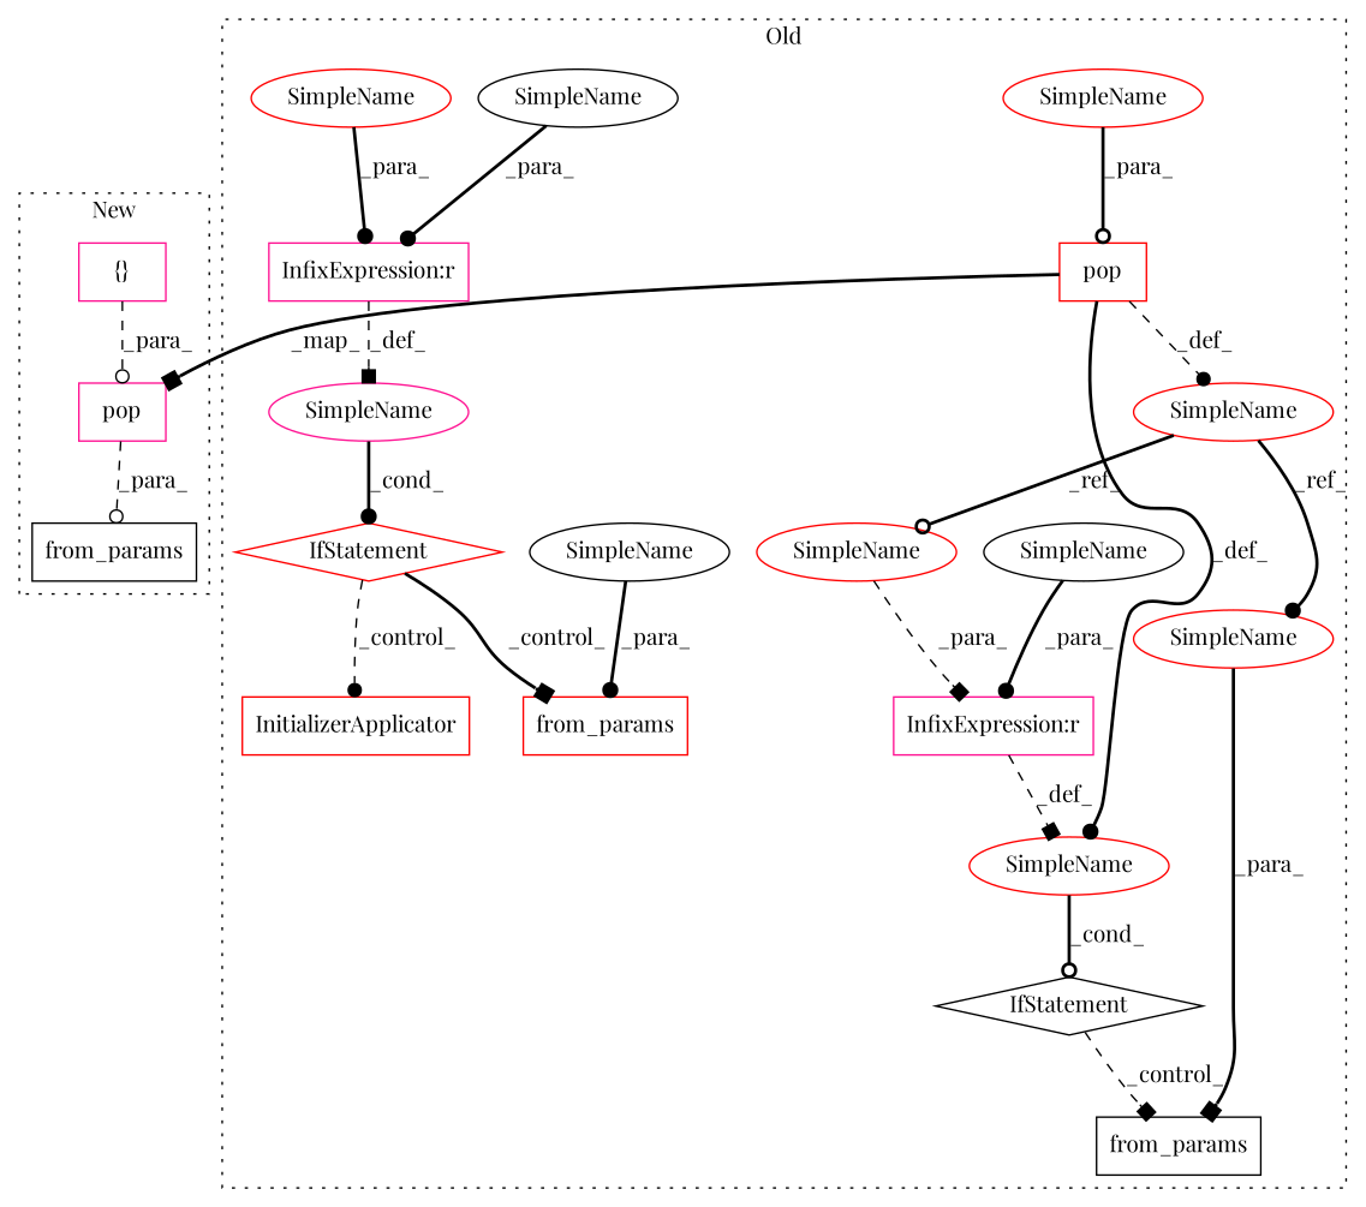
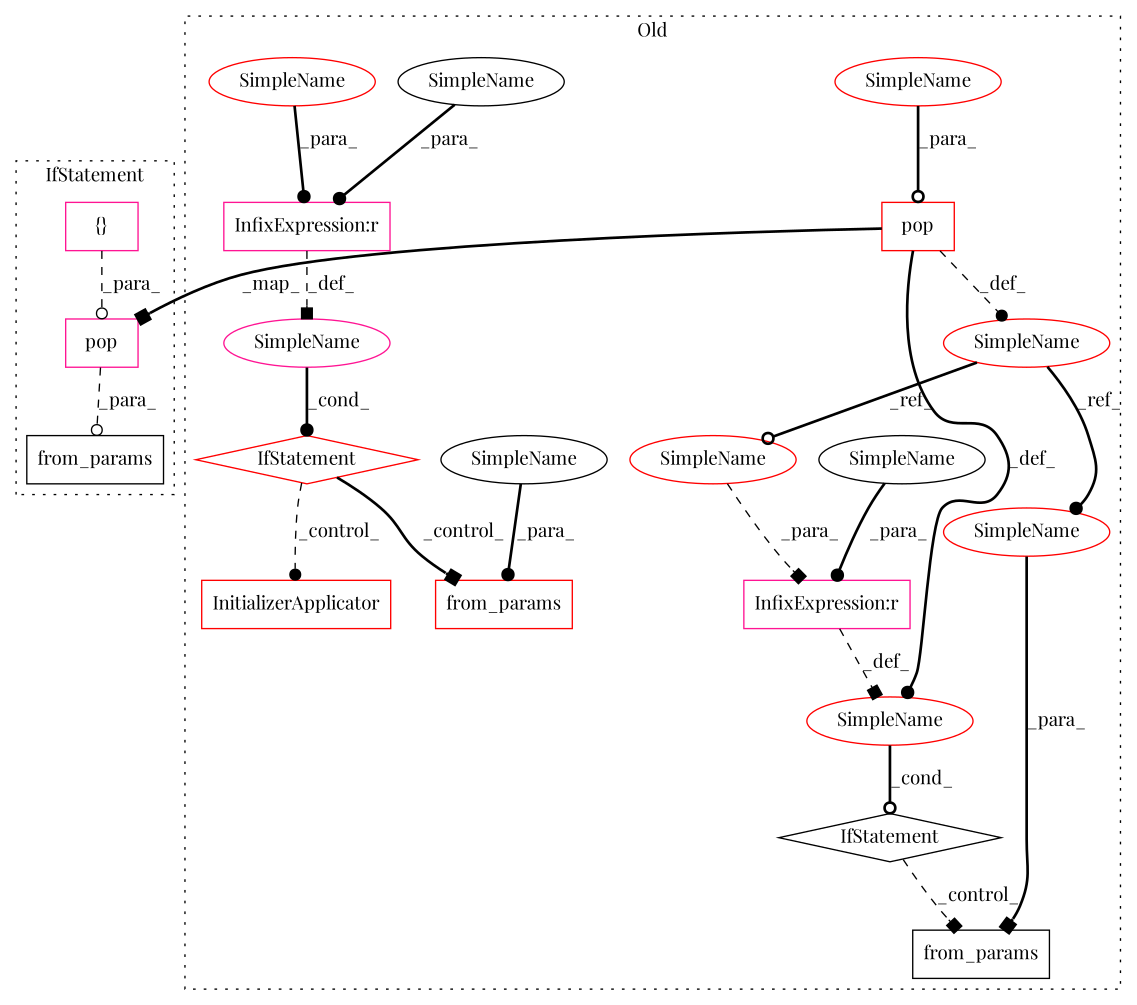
  digraph {
    fontname="Playfair Display"
    node [a=42 l=4 shape=ellipse color=red fontname="Playfair Display"]
    edge [style=bold arrowhead=dot fontname="Playfair Display"]
    n1 [a=32 l=23 label=InitializerApplicator s=13944 shape=box]
    n2 [a=27 label="InfixExpression:r" s=13883 shape=box color=deeppink]
    n3 [a=32 l="4,1" label=pop s="13829,13851" shape=box]
    n4 [a=32 l="12,1" label=from_params s="13917,13940" shape=box]
    n5 [a=27 label="InfixExpression:r" s=13998 shape=box color=deeppink]
    n6 [a=32 l="12,1" label=from_params s="14032,14054" shape=box color=black]
    n7 [label=SimpleName l=""]
    n8 [a=25 l=3 label=IfStatement s=14007 shape=diamond color=black]
    n9 [l=10 label=SimpleName s=13811]
    n10 [a=25 l=3 label=IfStatement s=13892 shape=diamond]
    n11 [label=SimpleName color=deeppink l=""]
    n12 [label=SimpleName s=13847]
    n13 [label=SimpleName s=13887 color=black]
    n14 [label=SimpleName s=14002 color=black]
    n15 [l=11 label=SimpleName s=13872]
    n16 [l=11 label=SimpleName s=13929 color=black]
    n17 [l=10 label=SimpleName s=13988]
    n18 [l=10 label=SimpleName s=14044]
    n19 [a=4 l=2 label="{}" s=13962 shape=box color=deeppink]
    n20 [a=32 l="12,1" label=from_params s="13916,13965" shape=box color=black]
    n21 [a=32 l="4,1" label=pop s="13935,13964" shape=box color=deeppink]
    subgraph cluster_1 {
      label=Old
      style=dotted
      n1
      n2
      n3
      n4
      n5
      n6
      n7
      n8
      n9
      n10
      n11
      n12
      n13
      n14
      n15
      n16
      n17
      n18
    }
    subgraph cluster_2 {
-     label=New
+     label=IfStatement
      style=dotted
      n19
      n20
      n21
    }
    n2 -> n11 [label=_def_ style=dashed arrowhead=box]
    n3 -> n7 [label=_def_]
    n3 -> n9 [label=_def_ style=dashed]
    n3 -> n21 [label=_map_ arrowhead=box]
    n5 -> n7 [label=_def_ style=dashed arrowhead=box]
    n7 -> n8 [label=_cond_ arrowhead=odot]
    n8 -> n6 [label=_control_ style=dashed arrowhead=box]
    n9 -> n17 [label=_ref_ arrowhead=odot]
    n9 -> n18 [label=_ref_]
    n10 -> n1 [label=_control_ style=dashed]
    n10 -> n4 [label=_control_ arrowhead=box]
    n11 -> n10 [label=_cond_]
    n12 -> n3 [label=_para_ arrowhead=odot]
    n13 -> n2 [label=_para_]
    n14 -> n5 [label=_para_]
    n15 -> n2 [label=_para_]
    n16 -> n4 [label=_para_]
    n17 -> n5 [label=_para_ style=dashed arrowhead=box]
    n18 -> n6 [label=_para_ arrowhead=box]
    n19 -> n21 [label=_para_ style=dashed arrowhead=odot]
    n21 -> n20 [label=_para_ style=dashed arrowhead=odot]
  }
